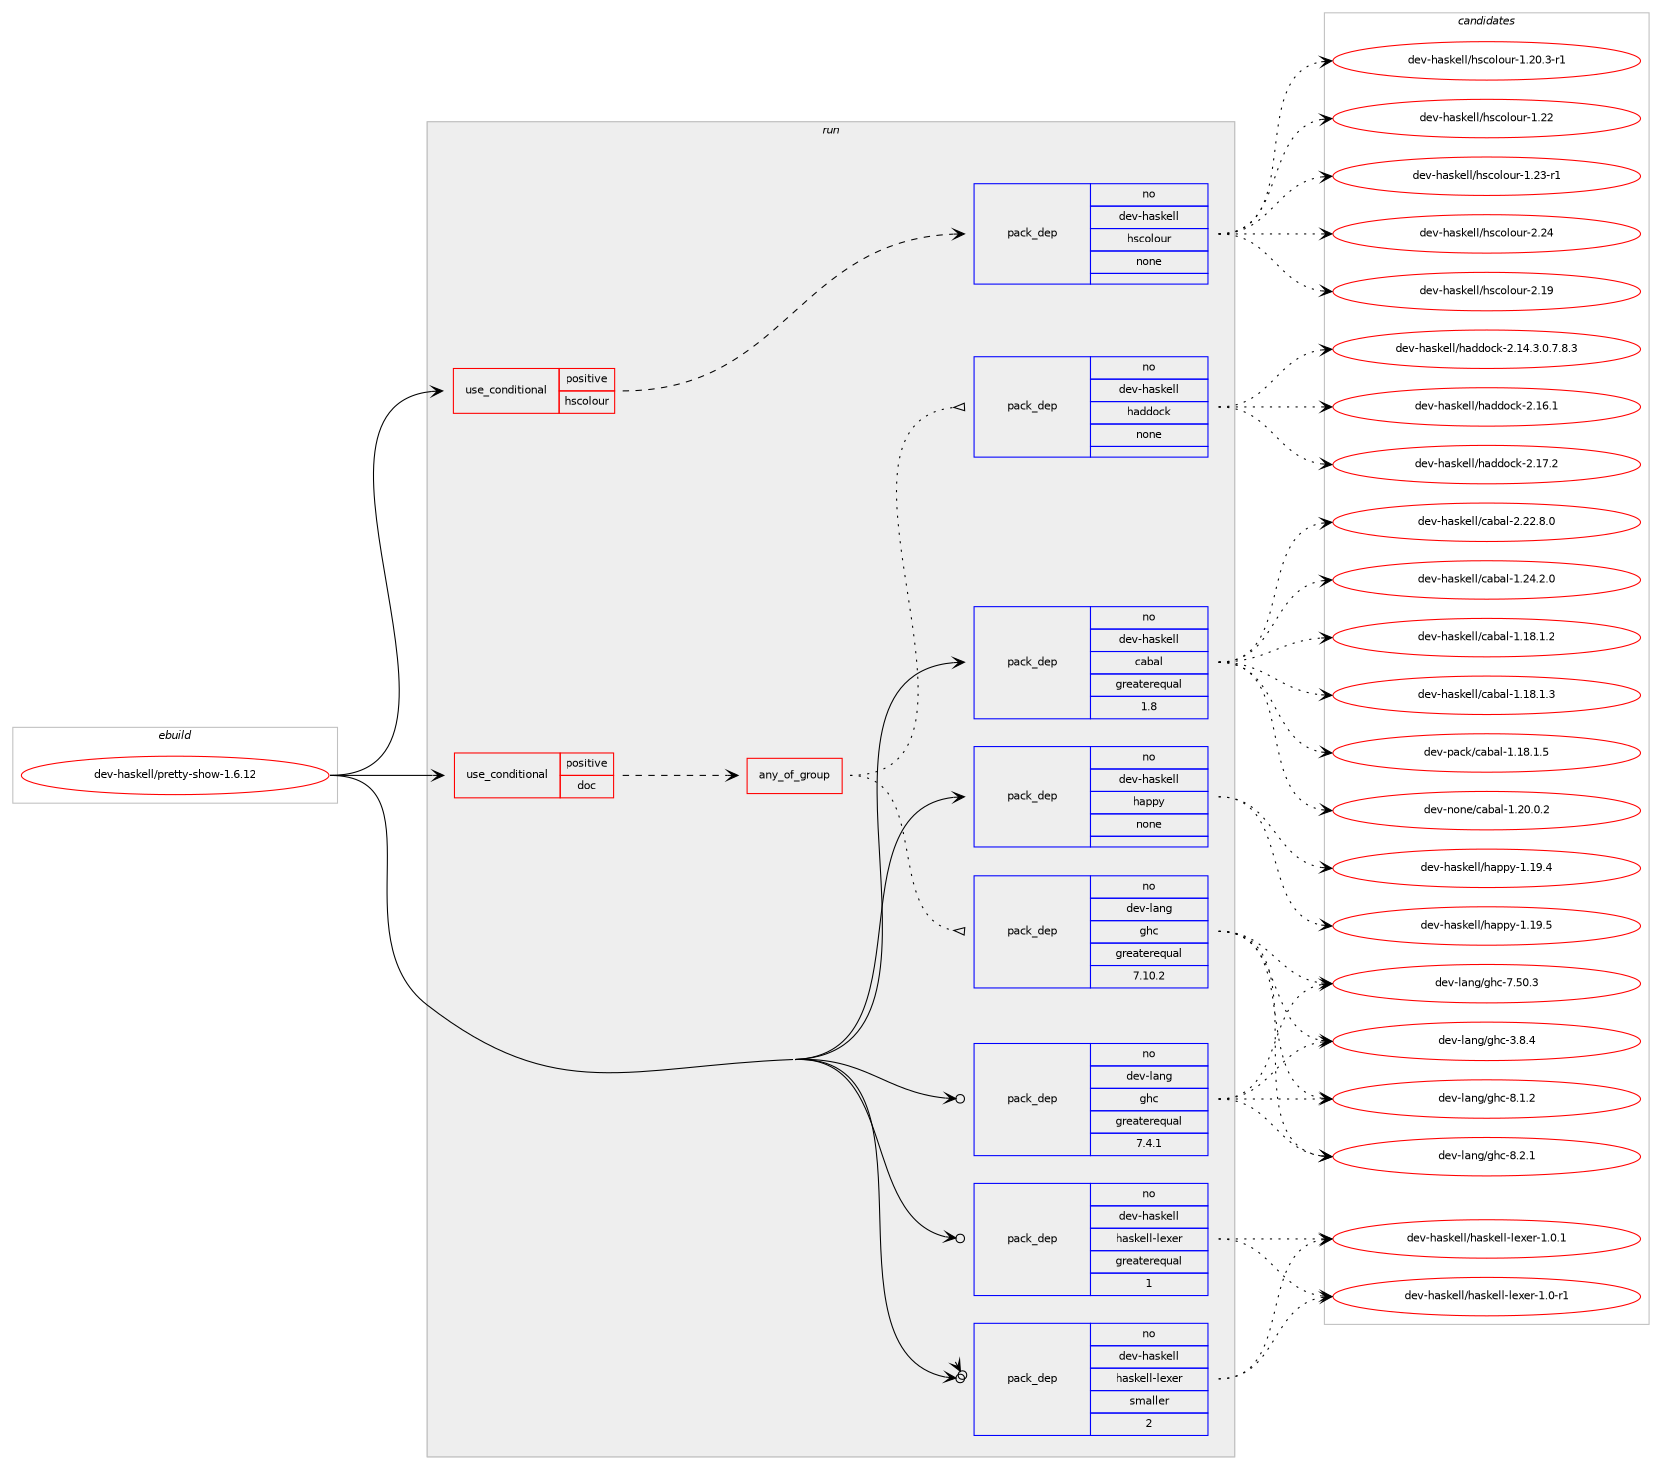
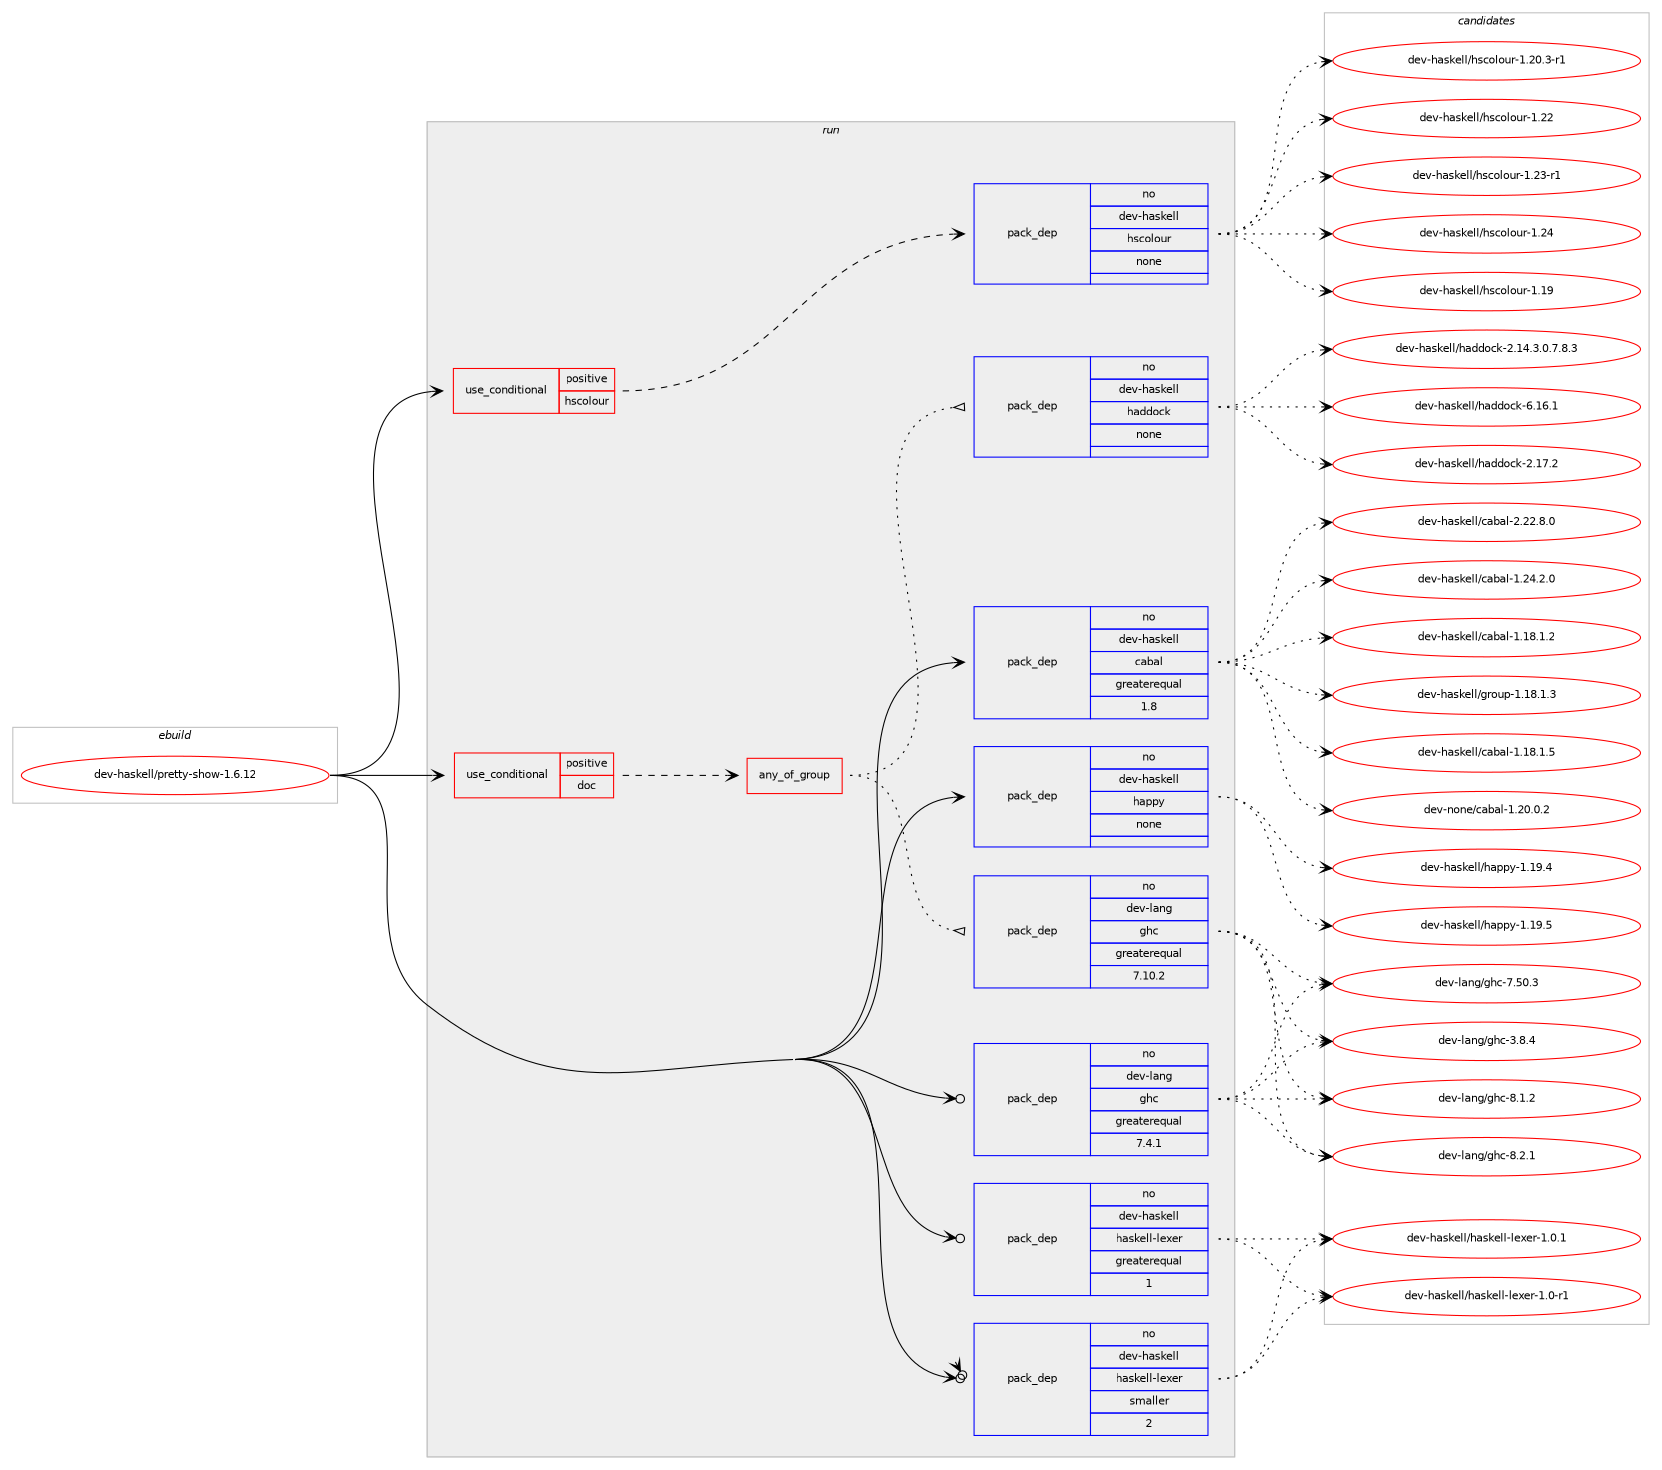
  digraph {
    compound=true
    concentrate=true
    fontname=Helvetica
    fontsize=10
    newrank=true
    rankdir=LR
    ranksep=1.5
    node [color=red fontname=Helvetica fontsize=10]
    edge [arrowhead=vee headport=w style=dotted tailport=e weight=100]
    n1 [label="dev-haskell/pretty-show-1.6.12" width=4]
    n2 [color=blue label=<<TABLE BORDER="0" CELLBORDER="1" CELLSPACING="0" CELLPADDING="4" WIDTH="220"><TR><TD ROWSPAN="6" CELLPADDING="30">pack_dep</TD></TR><TR><TD WIDTH="110">no</TD></TR><TR><TD>dev-haskell</TD></TR><TR><TD>haddock</TD></TR><TR><TD>none</TD></TR><TR><TD></TD></TR></TABLE>> shape=none]
    n3 [color=blue label=<<TABLE BORDER="0" CELLBORDER="1" CELLSPACING="0" CELLPADDING="4" WIDTH="220"><TR><TD ROWSPAN="6" CELLPADDING="30">pack_dep</TD></TR><TR><TD WIDTH="110">no</TD></TR><TR><TD>dev-lang</TD></TR><TR><TD>ghc</TD></TR><TR><TD>greaterequal</TD></TR><TR><TD>7.10.2</TD></TR></TABLE>> shape=none]
    n4 [label=<<TABLE BORDER="0" CELLBORDER="1" CELLSPACING="0" CELLPADDING="4"><TR><TD CELLPADDING="10">any_of_group</TD></TR></TABLE>> shape=none]
    n5 [label=<<TABLE BORDER="0" CELLBORDER="1" CELLSPACING="0" CELLPADDING="4"><TR><TD ROWSPAN="3" CELLPADDING="10">use_conditional</TD></TR><TR><TD>positive</TD></TR><TR><TD>doc</TD></TR></TABLE>> shape=none]
    n6 [color=blue label=<<TABLE BORDER="0" CELLBORDER="1" CELLSPACING="0" CELLPADDING="4" WIDTH="220"><TR><TD ROWSPAN="6" CELLPADDING="30">pack_dep</TD></TR><TR><TD WIDTH="110">no</TD></TR><TR><TD>dev-haskell</TD></TR><TR><TD>hscolour</TD></TR><TR><TD>none</TD></TR><TR><TD></TD></TR></TABLE>> shape=none]
    n7 [label=<<TABLE BORDER="0" CELLBORDER="1" CELLSPACING="0" CELLPADDING="4"><TR><TD ROWSPAN="3" CELLPADDING="10">use_conditional</TD></TR><TR><TD>positive</TD></TR><TR><TD>hscolour</TD></TR></TABLE>> shape=none]
    n8 [color=blue label=<<TABLE BORDER="0" CELLBORDER="1" CELLSPACING="0" CELLPADDING="4" WIDTH="220"><TR><TD ROWSPAN="6" CELLPADDING="30">pack_dep</TD></TR><TR><TD WIDTH="110">no</TD></TR><TR><TD>dev-haskell</TD></TR><TR><TD>cabal</TD></TR><TR><TD>greaterequal</TD></TR><TR><TD>1.8</TD></TR></TABLE>> shape=none]
    n9 [color=blue label=<<TABLE BORDER="0" CELLBORDER="1" CELLSPACING="0" CELLPADDING="4" WIDTH="220"><TR><TD ROWSPAN="6" CELLPADDING="30">pack_dep</TD></TR><TR><TD WIDTH="110">no</TD></TR><TR><TD>dev-haskell</TD></TR><TR><TD>happy</TD></TR><TR><TD>none</TD></TR><TR><TD></TD></TR></TABLE>> shape=none]
    n10 [color=blue label=<<TABLE BORDER="0" CELLBORDER="1" CELLSPACING="0" CELLPADDING="4" WIDTH="220"><TR><TD ROWSPAN="6" CELLPADDING="30">pack_dep</TD></TR><TR><TD WIDTH="110">no</TD></TR><TR><TD>dev-haskell</TD></TR><TR><TD>haskell-lexer</TD></TR><TR><TD>smaller</TD></TR><TR><TD>2</TD></TR></TABLE>> shape=none]
    n11 [color=blue label=<<TABLE BORDER="0" CELLBORDER="1" CELLSPACING="0" CELLPADDING="4" WIDTH="220"><TR><TD ROWSPAN="6" CELLPADDING="30">pack_dep</TD></TR><TR><TD WIDTH="110">no</TD></TR><TR><TD>dev-haskell</TD></TR><TR><TD>haskell-lexer</TD></TR><TR><TD>greaterequal</TD></TR><TR><TD>1</TD></TR></TABLE>> shape=none]
    n12 [color=blue label=<<TABLE BORDER="0" CELLBORDER="1" CELLSPACING="0" CELLPADDING="4" WIDTH="220"><TR><TD ROWSPAN="6" CELLPADDING="30">pack_dep</TD></TR><TR><TD WIDTH="110">no</TD></TR><TR><TD>dev-lang</TD></TR><TR><TD>ghc</TD></TR><TR><TD>greaterequal</TD></TR><TR><TD>7.4.1</TD></TR></TABLE>> shape=none]
    n13 [label="dev-haskell/haddock-2.14.3.0.7.8.3" width=4]
-   n14 [label="dev-haskell/haddock-2.16.1" width=4]
+   n14 [label="dev-haskell/haddock-6.16.1" width=4]
    n15 [label="dev-haskell/haddock-2.17.2" width=4]
    n16 [label="dev-lang/ghc-7.50.3" width=4]
    n17 [label="dev-lang/ghc-3.8.4" width=4]
    n18 [label="dev-lang/ghc-8.1.2" width=4]
    n19 [label="dev-lang/ghc-8.2.1" width=4]
-   n20 [label="dev-haskell/hscolour-2.19" width=4]
+   n20 [label="dev-haskell/hscolour-1.19" width=4]
    n21 [label="dev-haskell/hscolour-1.20.3-r1" width=4]
    n22 [label="dev-haskell/hscolour-1.22" width=4]
    n23 [label="dev-haskell/hscolour-1.23-r1" width=4]
-   n24 [label="dev-haskell/hscolour-2.24" width=4]
+   n24 [label="dev-haskell/hscolour-1.24" width=4]
    n25 [label="dev-haskell/cabal-1.18.1.2" width=4]
-   n26 [label="dev-haskell/cabal-1.18.1.3" width=4]
-   n27 [label="dev-pack/cabal-1.18.1.5" width=4]
+   n26 [label="dev-haskell/group-1.18.1.3" width=4]
+   n27 [label="dev-haskell/cabal-1.18.1.5" width=4]
    n28 [label="dev-none/cabal-1.20.0.2" width=4]
    n29 [label="dev-haskell/cabal-2.22.8.0" width=4]
    n30 [label="dev-haskell/cabal-1.24.2.0" width=4]
    n31 [label="dev-haskell/happy-1.19.4" width=4]
    n32 [label="dev-haskell/happy-1.19.5" width=4]
    n33 [label="dev-haskell/haskell-lexer-1.0-r1" width=4]
    n34 [label="dev-haskell/haskell-lexer-1.0.1" width=4]
    subgraph cluster_1 {
      color=gray
      label=<<i>ebuild</i>>
      rank=same
      n1
    }
    subgraph cluster_2 {
      color=gray
      label=<<i>dependencies</i>>
      subgraph cluster_3 {
        color=gray
        fillcolor="#eeeeee"
        label=<<i>compile</i>>
        style=filled
        subgraph sub_4 {
          color=gray
          fillcolor="#eeeeee"
          label=<<i>compile</i>>
          style=filled
          n5
          subgraph sub_5 {
            color=gray
            fillcolor="#eeeeee"
            label=<<i>compile</i>>
            style=filled
            n4
            subgraph sub_6 {
              color=gray
              fillcolor="#eeeeee"
              label=<<i>compile</i>>
              style=filled
              n2
            }
            subgraph sub_7 {
              color=gray
              fillcolor="#eeeeee"
              label=<<i>compile</i>>
              style=filled
              n3
            }
          }
        }
        subgraph sub_8 {
          color=gray
          fillcolor="#eeeeee"
          label=<<i>compile</i>>
          style=filled
          n7
          subgraph sub_9 {
            color=gray
            fillcolor="#eeeeee"
            label=<<i>compile</i>>
            style=filled
            n6
          }
        }
        subgraph sub_10 {
          color=gray
          fillcolor="#eeeeee"
          label=<<i>compile</i>>
          style=filled
          n8
        }
        subgraph sub_11 {
          color=gray
          fillcolor="#eeeeee"
          label=<<i>compile</i>>
          style=filled
          n9
        }
      }
      subgraph cluster_12 {
        color=gray
        fillcolor="#eeeeee"
        label=<<i>compile and run</i>>
        style=filled
        subgraph sub_13 {
          color=gray
          fillcolor="#eeeeee"
          label=<<i>compile and run</i>>
          style=filled
          n10
        }
        subgraph sub_14 {
          color=gray
          fillcolor="#eeeeee"
          label=<<i>compile and run</i>>
          style=filled
          n11
        }
        subgraph sub_15 {
          color=gray
          fillcolor="#eeeeee"
          label=<<i>compile and run</i>>
          style=filled
          n12
        }
      }
      subgraph cluster_16 {
        color=gray
        fillcolor="#eeeeee"
        label=<<i>run</i>>
        style=filled
      }
    }
    subgraph cluster_17 {
      color=gray
      label=<<i>candidates</i>>
      rank=same
      subgraph sub_18 {
        color=black
        label=<<i>candidates</i>>
        nodesep=1
        rank=same
        n13
        n14
        n15
      }
      subgraph sub_19 {
        color=black
        label=<<i>candidates</i>>
        nodesep=1
        rank=same
        n16
        n17
        n18
        n19
      }
      subgraph sub_20 {
        color=black
        label=<<i>candidates</i>>
        nodesep=1
        rank=same
        n20
        n21
        n22
        n23
        n24
      }
      subgraph sub_21 {
        color=black
        label=<<i>candidates</i>>
        nodesep=1
        rank=same
        n25
        n26
        n27
        n28
        n29
        n30
      }
      subgraph sub_22 {
        color=black
        label=<<i>candidates</i>>
        nodesep=1
        rank=same
        n31
        n32
      }
      subgraph sub_23 {
        color=black
        label=<<i>candidates</i>>
        nodesep=1
        rank=same
        n33
        n34
      }
      subgraph sub_24 {
        color=black
        label=<<i>candidates</i>>
        nodesep=1
        rank=same
        n33
        n34
      }
      subgraph sub_25 {
        color=black
        label=<<i>candidates</i>>
        nodesep=1
        rank=same
        n16
        n17
        n18
        n19
      }
    }
    n1 -> n5 [style=solid weight=20]
    n1 -> n7 [style=solid weight=20]
    n1 -> n8 [style=solid weight=20]
    n1 -> n9 [style=solid weight=20]
    n1 -> n10 [arrowhead=odotvee style=solid weight=20]
    n1 -> n11 [arrowhead=odotvee style=solid weight=20]
    n1 -> n12 [arrowhead=odotvee style=solid weight=20]
    n2 -> n13
    n2 -> n14
    n2 -> n15
    n3 -> n16
    n3 -> n17
    n3 -> n18
    n3 -> n19
    n4 -> n2 [arrowhead=oinv weight=20]
    n4 -> n3 [arrowhead=oinv weight=20]
    n5 -> n4 [style=dashed weight=20]
    n6 -> n20
    n6 -> n21
    n6 -> n22
    n6 -> n23
    n6 -> n24
    n7 -> n6 [style=dashed weight=20]
    n8 -> n25
    n8 -> n26
    n8 -> n27
    n8 -> n28
    n8 -> n29
    n8 -> n30
    n9 -> n31
    n9 -> n32
    n10 -> n33
    n10 -> n34
    n11 -> n33
    n11 -> n34
    n12 -> n16
    n12 -> n17
    n12 -> n18
    n12 -> n19
  }
